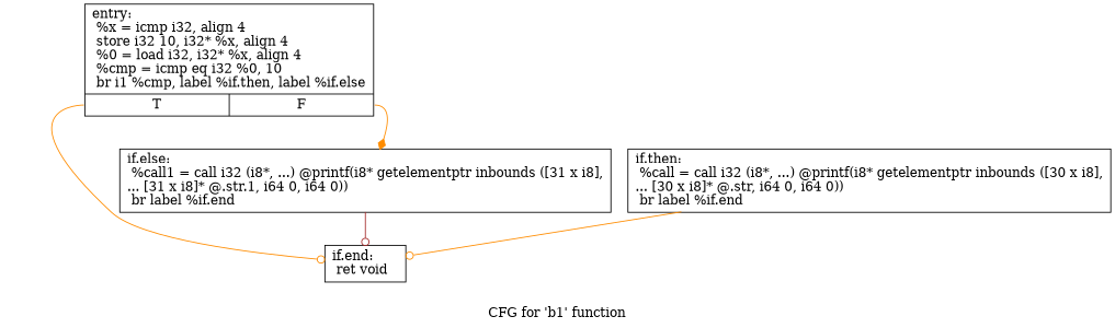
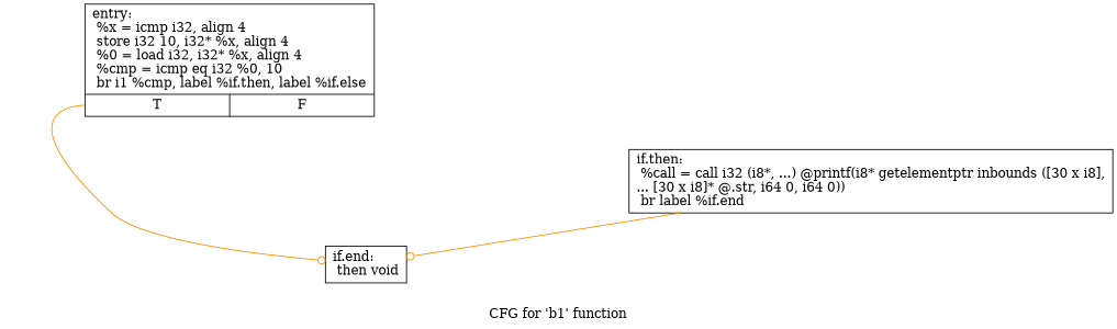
  digraph {
    label="CFG for 'b1' function"
    node [shape=record]
    edge [arrowhead=odot color=darkorange]
    n1 [label="{entry:\l  %x = icmp i32, align 4\l  store i32 10, i32* %x, align 4\l  %0 = load i32, i32* %x, align 4\l  %cmp = icmp eq i32 %0, 10\l  br i1 %cmp, label %if.then, label %if.else\l|{<s0>T|<s1>F}}"]
-   n2 [label="{if.else:                                          \l  %call1 = call i32 (i8*, ...) @printf(i8* getelementptr inbounds ([31 x i8],\l... [31 x i8]* @.str.1, i64 0, i64 0))\l  br label %if.end\l}"]
-   n3 [label="{if.end:                                           \l  ret void\l}"]
+   n3 [label="{if.end:                                           \l  then void\l}"]
    n4 [label="{if.then:                                          \l  %call = call i32 (i8*, ...) @printf(i8* getelementptr inbounds ([30 x i8],\l... [30 x i8]* @.str, i64 0, i64 0))\l  br label %if.end\l}"]
-   n1 -> n2 [arrowhead=diamond tailport=s1]
    n1 -> n3 [tailport=s0]
-   n2 -> n3 [color=brown]
    n4 -> n3
  }
